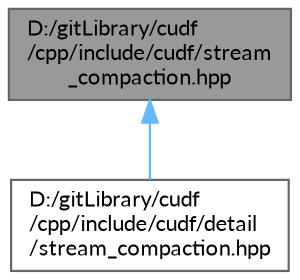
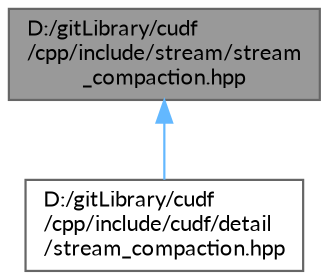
  digraph {
    fontname=Lato
    node [fontname=Lato fontsize=10 shape=box style=filled]
-   n1 [color=gray40 fillcolor=grey60 fontcolor=black height=0.2 label="D:/gitLibrary/cudf\l/cpp/include/cudf/stream\l_compaction.hpp" width=0.4]
+   n1 [color=gray40 fillcolor=grey60 fontcolor=black height=0.2 label="D:/gitLibrary/cudf\l/cpp/include/stream/stream\l_compaction.hpp" width=0.4]
    n2 [color=grey40 fillcolor=white height=0.2 label="D:/gitLibrary/cudf\l/cpp/include/cudf/detail\l/stream_compaction.hpp" width=0.4]
    n1 -> n2 [color=steelblue1 dir=back fontname=Lato fontsize=10 labelfontname=Helvetica labelfontsize=10 style=solid]
  }
